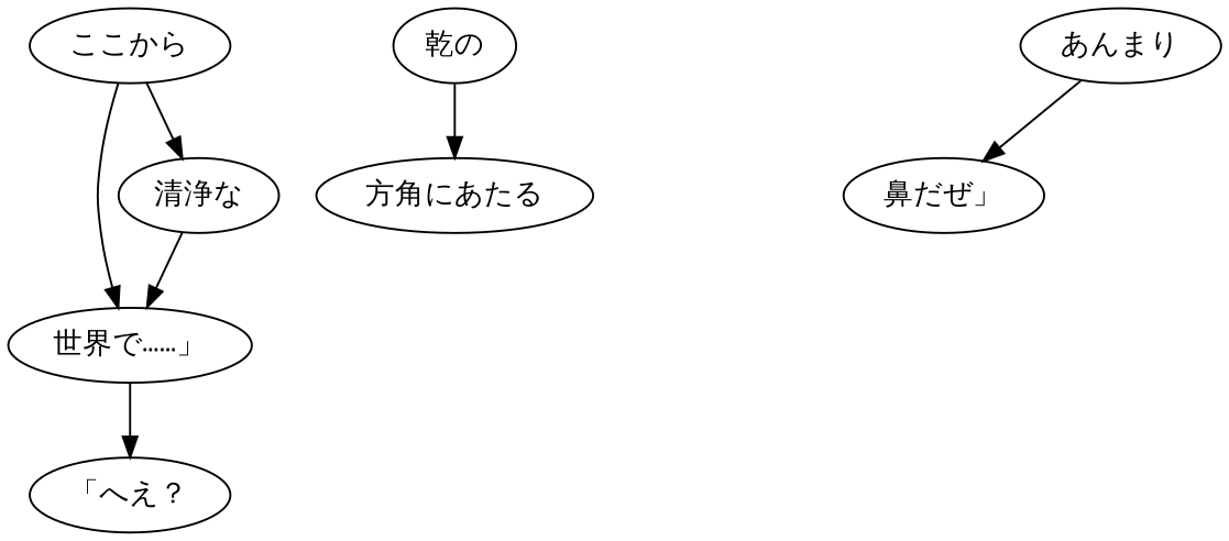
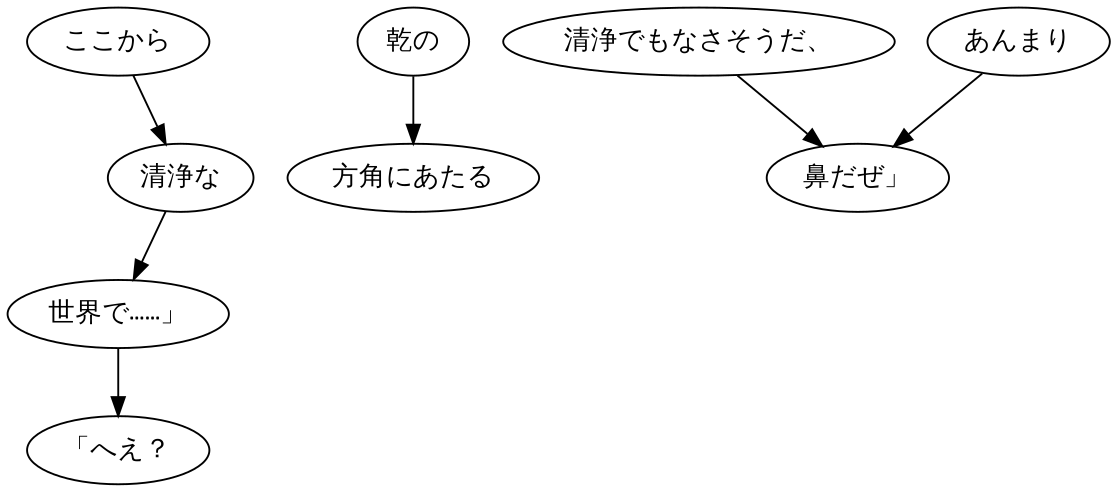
  digraph {
    fontname="Courier Prime"
    node [fontname="Courier Prime"]
    edge [fontname="Courier Prime"]
    n1 [label="ここから"]
    n2 [label="世界で……」"]
    n3 [label="清浄な"]
    n4 [label="「へえ？"]
    n5 [label="乾の"]
    n6 [label="方角にあたる"]
+   n7 [label="清浄でもなさそうだ、"]
    n8 [label="鼻だぜ」"]
    n9 [label="あんまり"]
-   n1 -> n2
    n1 -> n3
    n2 -> n4
    n3 -> n2
    n5 -> n6
+   n7 -> n8
    n9 -> n8
  }
